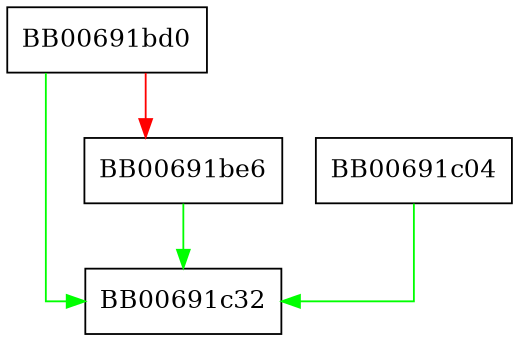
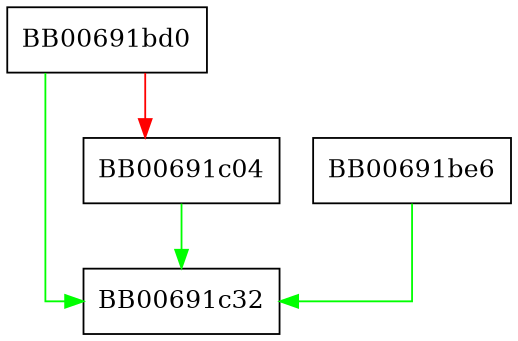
  digraph {
    splines=ortho
    node [shape=box]
    edge [color=green]
    BB00691bd0
    BB00691c32
    BB00691be6
    BB00691c04
    BB00691bd0 -> BB00691c32
-   BB00691bd0 -> BB00691be6 [color=red]
+   BB00691bd0 -> BB00691c04 [color=red]
    BB00691be6 -> BB00691c32
    BB00691c04 -> BB00691c32
  }
